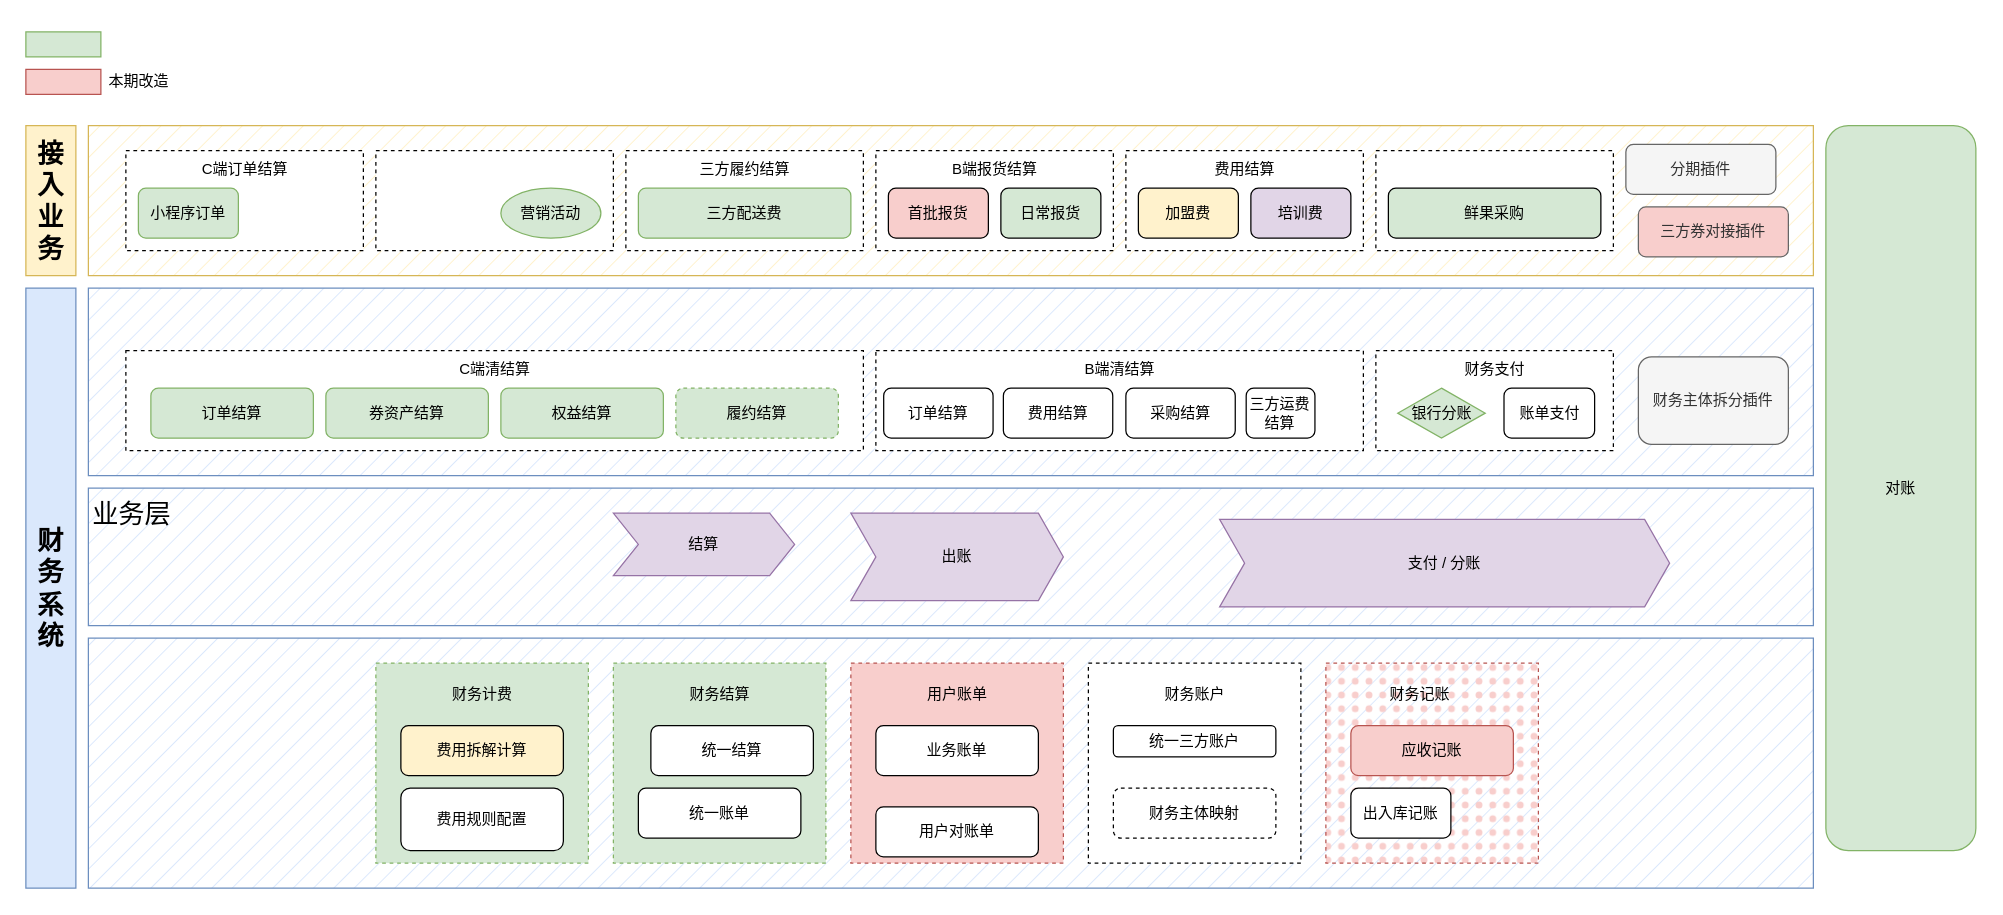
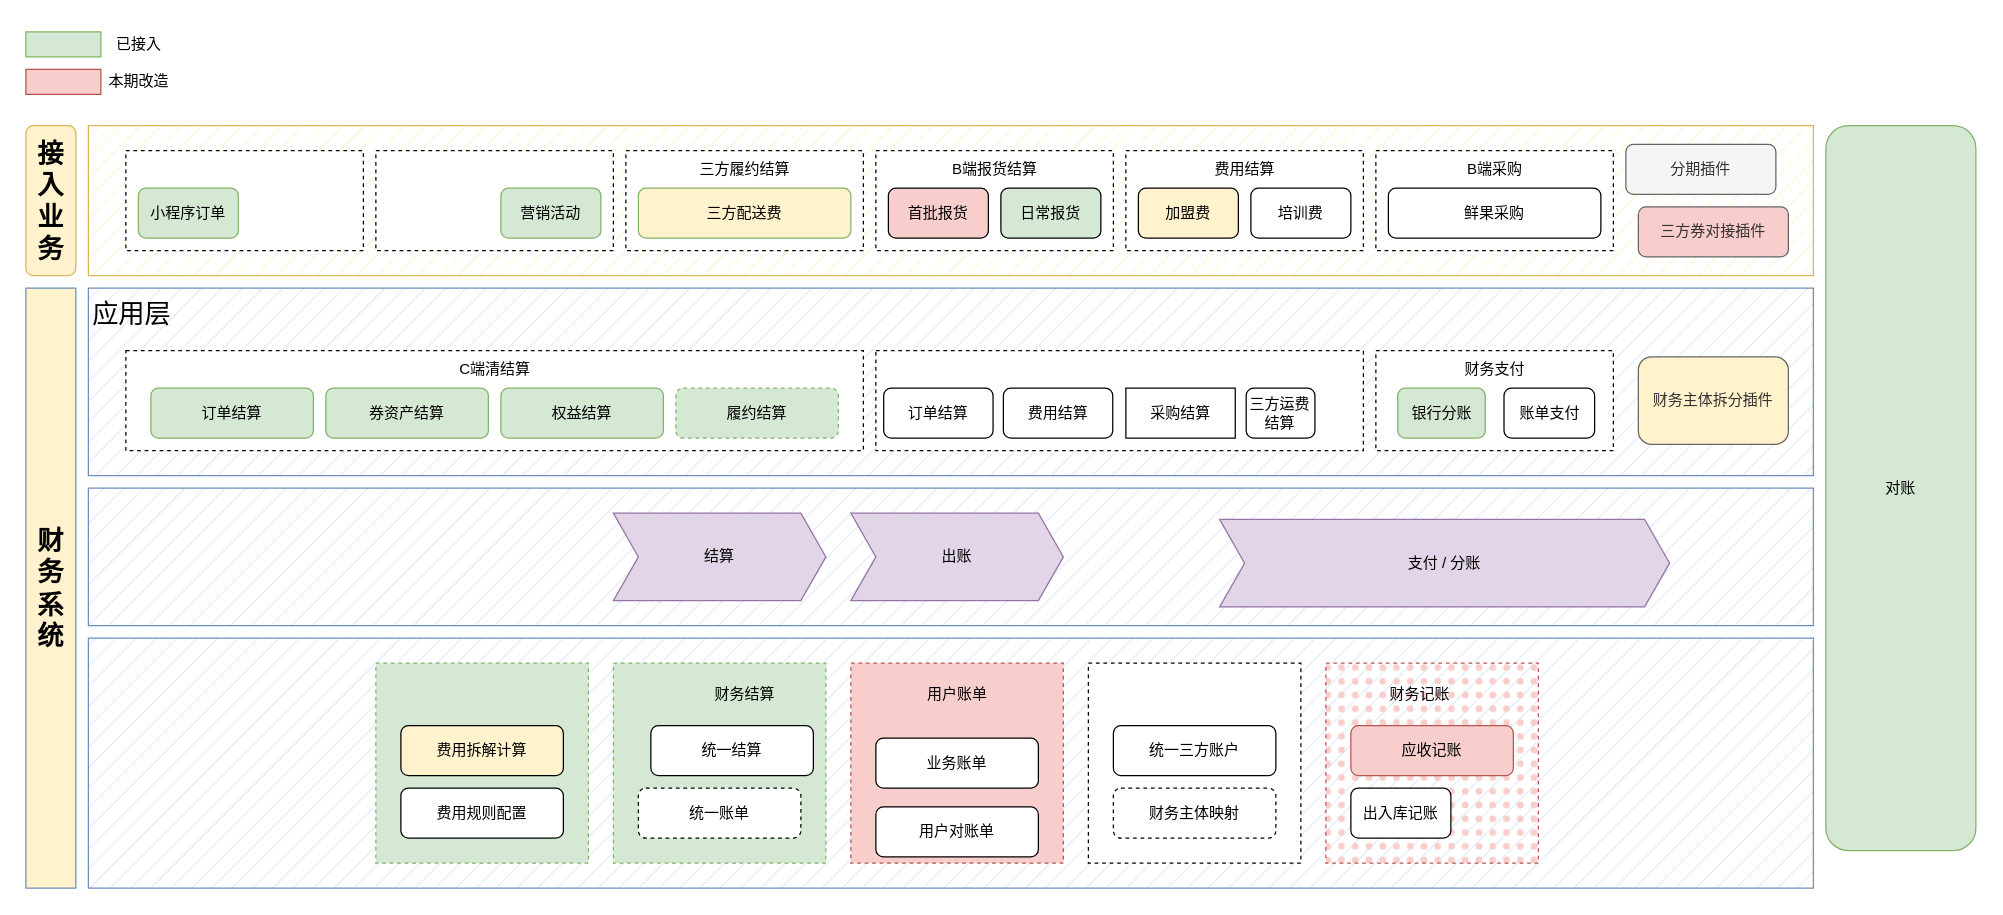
  <mxCell id="0" />
  <mxCell id="1" parent="0" />
  <mxCell id="2" value="" style="rounded=0;whiteSpace=wrap;html=1;fillColor=#dae8fc;strokeColor=#6c8ebf;fillStyle=hatch;" parent="1" vertex="1"><mxGeometry x="70" y="510" width="1380" height="200" as="geometry" /></mxCell>
  <mxCell id="3" value="" style="rounded=0;whiteSpace=wrap;html=1;fillColor=#dae8fc;strokeColor=#6c8ebf;fillStyle=hatch;" parent="1" vertex="1"><mxGeometry x="70" y="230" width="1380" height="150" as="geometry" /></mxCell>
  <mxCell id="4" value="" style="rounded=0;whiteSpace=wrap;html=1;fillColor=#fff2cc;strokeColor=#d6b656;fillStyle=hatch;" parent="1" vertex="1"><mxGeometry x="70" y="100" width="1380" height="120" as="geometry" /></mxCell>
  <mxCell id="5" value="" style="rounded=0;whiteSpace=wrap;html=1;fillColor=#dae8fc;strokeColor=#6c8ebf;fillStyle=hatch;" parent="1" vertex="1"><mxGeometry x="70" y="390" width="1380" height="110" as="geometry" /></mxCell>
  <mxCell id="6" value="" style="rounded=0;whiteSpace=wrap;html=1;fontSize=18;dashed=1;" parent="1" vertex="1"><mxGeometry x="1100" y="280" width="190" height="80" as="geometry" /></mxCell>
  <mxCell id="7" value="" style="rounded=0;whiteSpace=wrap;html=1;dashed=1;fontSize=18;fillColor=#d5e8d4;strokeColor=#82b366;" parent="1" vertex="1"><mxGeometry x="300" y="530" width="170" height="160" as="geometry" /></mxCell>
  <mxCell id="8" value="" style="rounded=0;whiteSpace=wrap;html=1;fontSize=18;dashed=1;" parent="1" vertex="1"><mxGeometry x="700" y="280" width="390" height="80" as="geometry" /></mxCell>
  <mxCell id="9" value="" style="rounded=0;whiteSpace=wrap;html=1;fontSize=18;dashed=1;" parent="1" vertex="1"><mxGeometry x="100" y="280" width="590" height="80" as="geometry" /></mxCell>
  <mxCell id="10" value="" style="rounded=0;whiteSpace=wrap;html=1;dashed=1;" parent="1" vertex="1"><mxGeometry x="700" y="120" width="190" height="80" as="geometry" /></mxCell>
  <mxCell id="11" value="" style="rounded=0;whiteSpace=wrap;html=1;dashed=1;" parent="1" vertex="1"><mxGeometry x="500" y="120" width="190" height="80" as="geometry" /></mxCell>
  <mxCell id="12" value="" style="rounded=0;whiteSpace=wrap;html=1;dashed=1;" parent="1" vertex="1"><mxGeometry x="300" y="120" width="190" height="80" as="geometry" /></mxCell>
  <mxCell id="13" value="" style="rounded=0;whiteSpace=wrap;html=1;dashed=1;" parent="1" vertex="1"><mxGeometry x="100" y="120" width="190" height="80" as="geometry" /></mxCell>
  <mxCell id="14" value="小程序订单" style="rounded=1;whiteSpace=wrap;html=1;fillColor=#d5e8d4;strokeColor=#82b366;" parent="1" vertex="1"><mxGeometry x="110" y="150" width="80" height="40" as="geometry" /></mxCell>
- <mxCell id="15" value="C端订单结算" style="text;html=1;strokeColor=none;fillColor=none;align=center;verticalAlign=middle;whiteSpace=wrap;rounded=0;dashed=1;" parent="1" vertex="1"><mxGeometry x="152.5" y="120" width="85" height="30" as="geometry" /></mxCell>
- <mxCell id="16" value="营销活动" style="ellipse;whiteSpace=wrap;html=1;fillColor=#d5e8d4;strokeColor=#82b366;" parent="1" vertex="1"><mxGeometry x="400" y="150" width="80" height="40" as="geometry" /></mxCell>
- <mxCell id="17" value="三方配送费" style="rounded=1;whiteSpace=wrap;html=1;fillColor=#d5e8d4;strokeColor=#82b366;" parent="1" vertex="1"><mxGeometry x="510" y="150" width="170" height="40" as="geometry" /></mxCell>
+ <mxCell id="16" value="营销活动" style="rounded=1;whiteSpace=wrap;html=1;fillColor=#d5e8d4;strokeColor=#82b366;" parent="1" vertex="1"><mxGeometry x="400" y="150" width="80" height="40" as="geometry" /></mxCell>
+ <mxCell id="17" value="三方配送费" style="rounded=1;whiteSpace=wrap;html=1;fillColor=#fff2cc;strokeColor=#82b366;" parent="1" vertex="1"><mxGeometry x="510" y="150" width="170" height="40" as="geometry" /></mxCell>
  <mxCell id="18" value="三方履约结算" style="text;html=1;strokeColor=none;fillColor=none;align=center;verticalAlign=middle;whiteSpace=wrap;rounded=0;dashed=1;" parent="1" vertex="1"><mxGeometry x="552.5" y="120" width="85" height="30" as="geometry" /></mxCell>
  <mxCell id="19" value="首批报货" style="rounded=1;whiteSpace=wrap;html=1;fillColor=#f8cecc;" parent="1" vertex="1"><mxGeometry x="710" y="150" width="80" height="40" as="geometry" /></mxCell>
  <mxCell id="20" value="日常报货" style="rounded=1;whiteSpace=wrap;html=1;fillColor=#d5e8d4;" parent="1" vertex="1"><mxGeometry x="800" y="150" width="80" height="40" as="geometry" /></mxCell>
  <mxCell id="21" value="B端报货结算" style="text;html=1;strokeColor=none;fillColor=none;align=center;verticalAlign=middle;whiteSpace=wrap;rounded=0;dashed=1;" parent="1" vertex="1"><mxGeometry x="752.5" y="120" width="85" height="30" as="geometry" /></mxCell>
  <mxCell id="22" value="" style="rounded=0;whiteSpace=wrap;html=1;dashed=1;" parent="1" vertex="1"><mxGeometry x="900" y="120" width="190" height="80" as="geometry" /></mxCell>
  <mxCell id="23" value="加盟费" style="rounded=1;whiteSpace=wrap;html=1;fillColor=#fff2cc;" parent="1" vertex="1"><mxGeometry x="910" y="150" width="80" height="40" as="geometry" /></mxCell>
  <mxCell id="24" value="费用结算" style="text;html=1;strokeColor=none;fillColor=none;align=center;verticalAlign=middle;whiteSpace=wrap;rounded=0;dashed=1;" parent="1" vertex="1"><mxGeometry x="952.5" y="120" width="85" height="30" as="geometry" /></mxCell>
- <mxCell id="25" value="培训费" style="rounded=1;whiteSpace=wrap;html=1;fillColor=#e1d5e7;" parent="1" vertex="1"><mxGeometry x="1000" y="150" width="80" height="40" as="geometry" /></mxCell>
+ <mxCell id="25" value="培训费" style="rounded=1;whiteSpace=wrap;html=1;" parent="1" vertex="1"><mxGeometry x="1000" y="150" width="80" height="40" as="geometry" /></mxCell>
  <mxCell id="26" value="" style="rounded=0;whiteSpace=wrap;html=1;dashed=1;" parent="1" vertex="1"><mxGeometry x="1100" y="120" width="190" height="80" as="geometry" /></mxCell>
- <mxCell id="27" value="鲜果采购" style="rounded=1;whiteSpace=wrap;html=1;fillColor=#d5e8d4;" parent="1" vertex="1"><mxGeometry x="1110" y="150" width="170" height="40" as="geometry" /></mxCell>
+ <mxCell id="27" value="鲜果采购" style="rounded=1;whiteSpace=wrap;html=1;" parent="1" vertex="1"><mxGeometry x="1110" y="150" width="170" height="40" as="geometry" /></mxCell>
+ <mxCell id="28" value="B端采购" style="text;html=1;strokeColor=none;fillColor=none;align=center;verticalAlign=middle;whiteSpace=wrap;rounded=0;dashed=1;" parent="1" vertex="1"><mxGeometry x="1152.5" y="120" width="85" height="30" as="geometry" /></mxCell>
  <mxCell id="29" value="订单结算" style="rounded=1;whiteSpace=wrap;html=1;fillColor=#d5e8d4;strokeColor=#82b366;" parent="1" vertex="1"><mxGeometry x="120" y="310" width="130" height="40" as="geometry" /></mxCell>
  <mxCell id="30" value="券资产结算" style="rounded=1;whiteSpace=wrap;html=1;fillColor=#d5e8d4;strokeColor=#82b366;" parent="1" vertex="1"><mxGeometry x="260" y="310" width="130" height="40" as="geometry" /></mxCell>
  <mxCell id="31" value="履约结算" style="rounded=1;whiteSpace=wrap;html=1;fillColor=#d5e8d4;strokeColor=#82b366;dashed=1;" parent="1" vertex="1"><mxGeometry x="540" y="310" width="130" height="40" as="geometry" /></mxCell>
  <mxCell id="32" value="C端清结算" style="text;html=1;strokeColor=none;fillColor=none;align=center;verticalAlign=middle;whiteSpace=wrap;rounded=0;dashed=1;" parent="1" vertex="1"><mxGeometry x="352.5" y="280" width="85" height="30" as="geometry" /></mxCell>
  <mxCell id="33" value="订单结算" style="rounded=1;whiteSpace=wrap;html=1;" parent="1" vertex="1"><mxGeometry x="706.25" y="310" width="87.5" height="40" as="geometry" /></mxCell>
  <mxCell id="34" value="权益结算" style="rounded=1;whiteSpace=wrap;html=1;fillColor=#d5e8d4;strokeColor=#82b366;" parent="1" vertex="1"><mxGeometry x="400" y="310" width="130" height="40" as="geometry" /></mxCell>
  <mxCell id="35" value="费用结算" style="rounded=1;whiteSpace=wrap;html=1;" parent="1" vertex="1"><mxGeometry x="802" y="310" width="87.5" height="40" as="geometry" /></mxCell>
- <mxCell id="36" value="B端清结算" style="text;html=1;strokeColor=none;fillColor=none;align=center;verticalAlign=middle;whiteSpace=wrap;rounded=0;dashed=1;" parent="1" vertex="1"><mxGeometry x="852.5" y="280" width="85" height="30" as="geometry" /></mxCell>
- <mxCell id="37" value="采购结算" style="rounded=1;whiteSpace=wrap;html=1;" parent="1" vertex="1"><mxGeometry x="900" y="310" width="87.5" height="40" as="geometry" /></mxCell>
+ <mxCell id="37" value="采购结算" style="whiteSpace=wrap;html=1;rounded=0;" parent="1" vertex="1"><mxGeometry x="900" y="310" width="87.5" height="40" as="geometry" /></mxCell>
  <mxCell id="38" value="分期插件" style="rounded=1;whiteSpace=wrap;html=1;fillColor=#f5f5f5;fontColor=#333333;strokeColor=#666666;" parent="1" vertex="1"><mxGeometry x="1300" y="115" width="120" height="40" as="geometry" /></mxCell>
- <mxCell id="39" value="财务主体拆分插件" style="rounded=1;whiteSpace=wrap;html=1;fillColor=#f5f5f5;strokeColor=#666666;fontColor=#333333;" parent="1" vertex="1"><mxGeometry x="1310" y="285" width="120" height="70" as="geometry" /></mxCell>
+ <mxCell id="39" value="财务主体拆分插件" style="rounded=1;whiteSpace=wrap;html=1;fillColor=#fff2cc;strokeColor=#666666;fontColor=#333333;" parent="1" vertex="1"><mxGeometry x="1310" y="285" width="120" height="70" as="geometry" /></mxCell>
  <mxCell id="40" value="费用拆解计算" style="rounded=1;whiteSpace=wrap;html=1;fillColor=#fff2cc;" parent="1" vertex="1"><mxGeometry x="320" y="580" width="130" height="40" as="geometry" /></mxCell>
- <mxCell id="41" value="费用规则配置" style="rounded=1;whiteSpace=wrap;html=1;" parent="1" vertex="1"><mxGeometry x="320" y="630" width="130" height="50" as="geometry" /></mxCell>
- <mxCell id="42" value="财务计费" style="text;html=1;strokeColor=none;fillColor=none;align=center;verticalAlign=middle;whiteSpace=wrap;rounded=0;dashed=1;" parent="1" vertex="1"><mxGeometry x="342.5" y="540" width="85" height="30" as="geometry" /></mxCell>
+ <mxCell id="41" value="费用规则配置" style="rounded=1;whiteSpace=wrap;html=1;" parent="1" vertex="1"><mxGeometry x="320" y="630" width="130" height="40" as="geometry" /></mxCell>
  <mxCell id="43" value="" style="rounded=0;whiteSpace=wrap;html=1;dashed=1;fontSize=18;fillColor=#d5e8d4;strokeColor=#82b366;" parent="1" vertex="1"><mxGeometry x="490" y="530" width="170" height="160" as="geometry" /></mxCell>
  <mxCell id="44" value="统一结算" style="rounded=1;whiteSpace=wrap;html=1;" parent="1" vertex="1"><mxGeometry x="520" y="580" width="130" height="40" as="geometry" /></mxCell>
- <mxCell id="45" value="统一账单" style="rounded=1;whiteSpace=wrap;html=1;" parent="1" vertex="1"><mxGeometry x="510" y="630" width="130" height="40" as="geometry" /></mxCell>
- <mxCell id="46" value="财务结算" style="text;html=1;strokeColor=none;fillColor=none;align=center;verticalAlign=middle;whiteSpace=wrap;rounded=0;dashed=1;" parent="1" vertex="1"><mxGeometry x="532.5" y="540" width="85" height="30" as="geometry" /></mxCell>
+ <mxCell id="45" value="统一账单" style="rounded=1;whiteSpace=wrap;html=1;dashed=1;" parent="1" vertex="1"><mxGeometry x="510" y="630" width="130" height="40" as="geometry" /></mxCell>
+ <mxCell id="46" value="财务结算" style="text;html=1;strokeColor=none;fillColor=none;align=center;verticalAlign=middle;whiteSpace=wrap;rounded=0;dashed=1;" parent="1" vertex="1"><mxGeometry x="552.5" y="540" width="85" height="30" as="geometry" /></mxCell>
  <mxCell id="47" value="" style="rounded=0;whiteSpace=wrap;html=1;dashed=1;fontSize=18;fillColor=#f8cecc;strokeColor=#b85450;" parent="1" vertex="1"><mxGeometry x="680" y="530" width="170" height="160" as="geometry" /></mxCell>
- <mxCell id="48" value="业务账单" style="rounded=1;whiteSpace=wrap;html=1;" parent="1" vertex="1"><mxGeometry x="700" y="580" width="130" height="40" as="geometry" /></mxCell>
+ <mxCell id="48" value="业务账单" style="rounded=1;whiteSpace=wrap;html=1;" parent="1" vertex="1"><mxGeometry x="700" y="590" width="130" height="40" as="geometry" /></mxCell>
  <mxCell id="49" value="用户账单" style="text;html=1;strokeColor=none;fillColor=none;align=center;verticalAlign=middle;whiteSpace=wrap;rounded=0;dashed=1;" parent="1" vertex="1"><mxGeometry x="722.5" y="540" width="85" height="30" as="geometry" /></mxCell>
  <mxCell id="50" value="" style="rounded=0;whiteSpace=wrap;html=1;dashed=1;fontSize=18;" parent="1" vertex="1"><mxGeometry x="870" y="530" width="170" height="160" as="geometry" /></mxCell>
- <mxCell id="51" value="统一三方账户" style="rounded=1;whiteSpace=wrap;html=1;" parent="1" vertex="1"><mxGeometry x="890" y="580" width="130" height="25" as="geometry" /></mxCell>
- <mxCell id="52" value="财务账户" style="text;html=1;strokeColor=none;fillColor=none;align=center;verticalAlign=middle;whiteSpace=wrap;rounded=0;dashed=1;" parent="1" vertex="1"><mxGeometry x="912.5" y="540" width="85" height="30" as="geometry" /></mxCell>
+ <mxCell id="51" value="统一三方账户" style="rounded=1;whiteSpace=wrap;html=1;" parent="1" vertex="1"><mxGeometry x="890" y="580" width="130" height="40" as="geometry" /></mxCell>
  <mxCell id="53" value="财务主体映射" style="rounded=1;whiteSpace=wrap;html=1;dashed=1;" parent="1" vertex="1"><mxGeometry x="890" y="630" width="130" height="40" as="geometry" /></mxCell>
  <mxCell id="54" value="" style="rounded=0;whiteSpace=wrap;html=1;dashed=1;fontSize=18;fillColor=#f8cecc;strokeColor=#b85450;fillStyle=dots;" parent="1" vertex="1"><mxGeometry x="1060" y="530" width="170" height="160" as="geometry" /></mxCell>
  <mxCell id="55" value="应收记账" style="rounded=1;whiteSpace=wrap;html=1;fillColor=#f8cecc;strokeColor=#b85450;" parent="1" vertex="1"><mxGeometry x="1080" y="580" width="130" height="40" as="geometry" /></mxCell>
  <mxCell id="56" value="财务记账" style="text;html=1;strokeColor=none;fillColor=none;align=center;verticalAlign=middle;whiteSpace=wrap;rounded=0;dashed=1;" parent="1" vertex="1"><mxGeometry x="1092.5" y="540" width="85" height="30" as="geometry" /></mxCell>
  <mxCell id="57" value="出入库记账" style="rounded=1;whiteSpace=wrap;html=1;" parent="1" vertex="1"><mxGeometry x="1080" y="630" width="80" height="40" as="geometry" /></mxCell>
- <mxCell id="58" value="银行分账" style="rhombus;whiteSpace=wrap;html=1;fillColor=#d5e8d4;strokeColor=#82b366;" parent="1" vertex="1"><mxGeometry x="1117.5" y="310" width="70" height="40" as="geometry" /></mxCell>
+ <mxCell id="58" value="银行分账" style="rounded=1;whiteSpace=wrap;html=1;fillColor=#d5e8d4;strokeColor=#82b366;" parent="1" vertex="1"><mxGeometry x="1117.5" y="310" width="70" height="40" as="geometry" /></mxCell>
  <mxCell id="59" value="账单支付" style="rounded=1;whiteSpace=wrap;html=1;" parent="1" vertex="1"><mxGeometry x="1202.5" y="310" width="72.5" height="40" as="geometry" /></mxCell>
  <mxCell id="60" value="财务支付" style="text;html=1;strokeColor=none;fillColor=none;align=center;verticalAlign=middle;whiteSpace=wrap;rounded=0;dashed=1;" parent="1" vertex="1"><mxGeometry x="1152.5" y="280" width="85" height="30" as="geometry" /></mxCell>
  <mxCell id="61" value="对账" style="rounded=1;whiteSpace=wrap;html=1;fillColor=#d5e8d4;strokeColor=#82b366;" parent="1" vertex="1"><mxGeometry x="1460" y="100" width="120" height="580" as="geometry" /></mxCell>
  <mxCell id="62" value="三方券对接插件" style="rounded=1;whiteSpace=wrap;html=1;fillColor=#f8cecc;strokeColor=#666666;fontColor=#333333;" parent="1" vertex="1"><mxGeometry x="1310" y="165" width="120" height="40" as="geometry" /></mxCell>
- <mxCell id="63" value="结算" style="shape=step;perimeter=stepPerimeter;whiteSpace=wrap;html=1;fixedSize=1;fillColor=#e1d5e7;strokeColor=#9673a6;" parent="1" vertex="1"><mxGeometry x="490" y="410" width="145" height="50" as="geometry" /></mxCell>
+ <mxCell id="63" value="结算" style="shape=step;perimeter=stepPerimeter;whiteSpace=wrap;html=1;fixedSize=1;fillColor=#e1d5e7;strokeColor=#9673a6;" parent="1" vertex="1"><mxGeometry x="490" y="410" width="170" height="70" as="geometry" /></mxCell>
  <mxCell id="64" value="出账" style="shape=step;perimeter=stepPerimeter;whiteSpace=wrap;html=1;fixedSize=1;fillColor=#e1d5e7;strokeColor=#9673a6;" parent="1" vertex="1"><mxGeometry x="680" y="410" width="170" height="70" as="geometry" /></mxCell>
  <mxCell id="65" value="支付 / 分账" style="shape=step;perimeter=stepPerimeter;whiteSpace=wrap;html=1;fixedSize=1;fillColor=#e1d5e7;strokeColor=#9673a6;" parent="1" vertex="1"><mxGeometry x="975" y="415" width="360" height="70" as="geometry" /></mxCell>
- <mxCell id="66" value="&lt;b&gt;&lt;font style=&quot;font-size: 21px;&quot;&gt;接入业务&lt;/font&gt;&lt;/b&gt;" style="rounded=0;whiteSpace=wrap;html=1;fillColor=#fff2cc;strokeColor=#d6b656;" parent="1" vertex="1"><mxGeometry x="20" y="100" width="40" height="120" as="geometry" /></mxCell>
- <mxCell id="67" value="&lt;b&gt;&lt;font style=&quot;font-size: 21px;&quot;&gt;财务系统&lt;/font&gt;&lt;/b&gt;" style="rounded=0;whiteSpace=wrap;html=1;fillColor=#dae8fc;strokeColor=#6c8ebf;fillStyle=solid;" parent="1" vertex="1"><mxGeometry x="20" y="230" width="40" height="480" as="geometry" /></mxCell>
- <mxCell id="68" value="业务层" style="text;html=1;strokeColor=none;fillColor=none;align=center;verticalAlign=middle;whiteSpace=wrap;rounded=0;fontSize=21;" parent="1" vertex="1"><mxGeometry x="70" y="390" width="70" height="40" as="geometry" /></mxCell>
+ <mxCell id="66" value="&lt;b&gt;&lt;font style=&quot;font-size: 21px;&quot;&gt;接入业务&lt;/font&gt;&lt;/b&gt;" style="whiteSpace=wrap;html=1;fillColor=#fff2cc;strokeColor=#d6b656;rounded=1;" parent="1" vertex="1"><mxGeometry x="20" y="100" width="40" height="120" as="geometry" /></mxCell>
+ <mxCell id="67" value="&lt;b&gt;&lt;font style=&quot;font-size: 21px;&quot;&gt;财务系统&lt;/font&gt;&lt;/b&gt;" style="rounded=0;whiteSpace=wrap;html=1;fillColor=#fff2cc;strokeColor=#6c8ebf;fillStyle=solid;" parent="1" vertex="1"><mxGeometry x="20" y="230" width="40" height="480" as="geometry" /></mxCell>
+ <mxCell id="69" value="应用层" style="text;html=1;strokeColor=none;fillColor=none;align=center;verticalAlign=middle;whiteSpace=wrap;rounded=0;fontSize=21;" parent="1" vertex="1"><mxGeometry x="70" y="230" width="70" height="40" as="geometry" /></mxCell>
  <mxCell id="70" value="三方运费结算" style="rounded=1;whiteSpace=wrap;html=1;" parent="1" vertex="1"><mxGeometry x="996.25" y="310" width="55" height="40" as="geometry" /></mxCell>
  <mxCell id="71" value="" style="rounded=0;whiteSpace=wrap;html=1;fillStyle=auto;fillColor=#d5e8d4;strokeColor=#82b366;" parent="1" vertex="1"><mxGeometry x="20" y="25" width="60" height="20" as="geometry" /></mxCell>
+ <mxCell id="72" value="已接入" style="text;html=1;align=center;verticalAlign=middle;resizable=0;points=[];autosize=1;strokeColor=none;fillColor=none;" parent="1" vertex="1"><mxGeometry x="80" y="20" width="60" height="30" as="geometry" /></mxCell>
  <mxCell id="73" value="" style="rounded=0;whiteSpace=wrap;html=1;fillStyle=auto;fillColor=#f8cecc;strokeColor=#b85450;" parent="1" vertex="1"><mxGeometry x="20" y="55" width="60" height="20" as="geometry" /></mxCell>
  <mxCell id="74" value="本期改造" style="text;html=1;align=center;verticalAlign=middle;resizable=0;points=[];autosize=1;strokeColor=none;fillColor=none;" parent="1" vertex="1"><mxGeometry x="75" y="50" width="70" height="30" as="geometry" /></mxCell>
  <mxCell id="75" value="用户对账单" style="rounded=1;whiteSpace=wrap;html=1;" parent="1" vertex="1"><mxGeometry x="700" y="645" width="130" height="40" as="geometry" /></mxCell>
